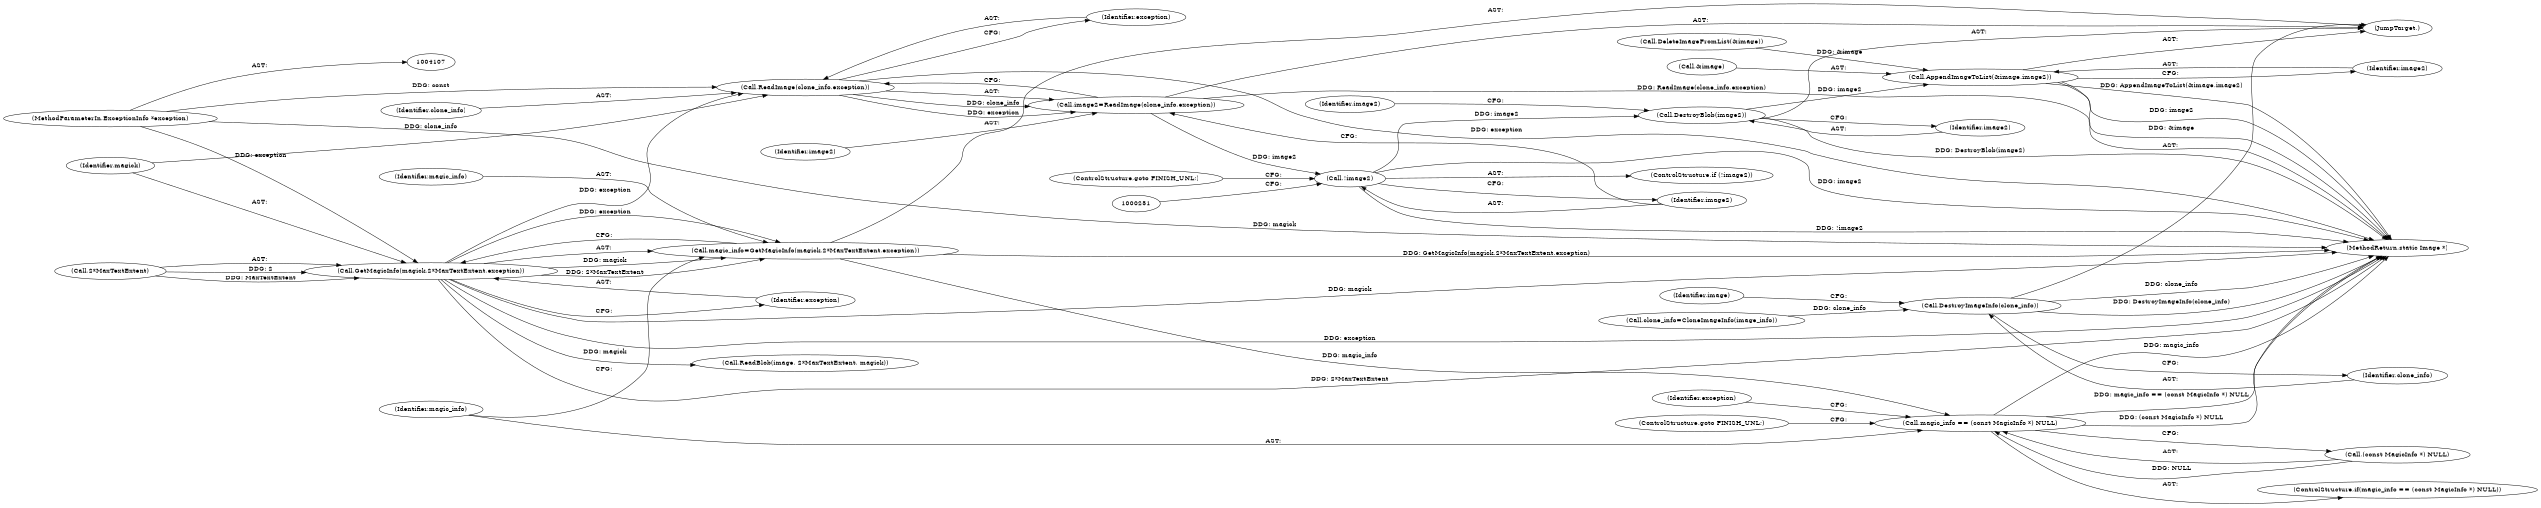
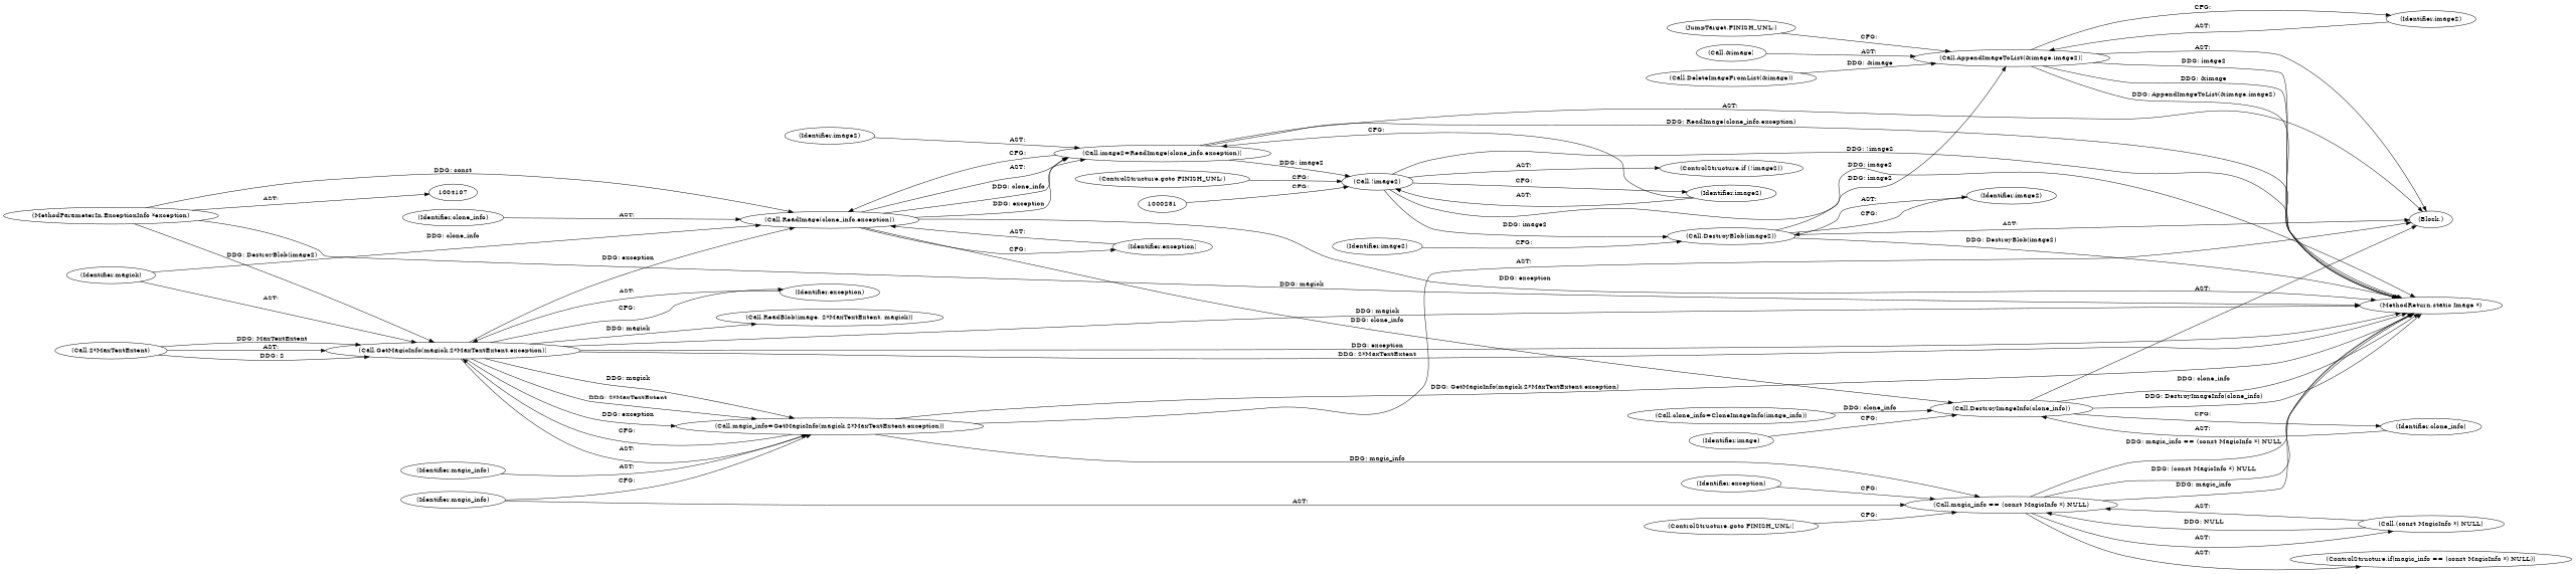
  digraph {
    fontname="DejaVu Serif"
    rankdir=LR
    node [fontname="DejaVu Serif"]
    edge [fontname="DejaVu Serif"]
    n1 [label="(MethodParameterIn,ExceptionInfo *exception)"]
    n2 [label="(Call,GetMagicInfo(magick,2*MaxTextExtent,exception))"]
    n3 [label="(Call,ReadImage(clone_info,exception))"]
    n4 [label="(MethodReturn,static Image *)"]
    n5 [label=1004107]
    n6 [label="(Call,magic_info=GetMagicInfo(magick,2*MaxTextExtent,exception))"]
    n7 [label="(Identifier,exception)"]
    n8 [label="(Call,ReadBlob(image, 2*MaxTextExtent, magick))"]
    n9 [label="(Call,image2=ReadImage(clone_info,exception))"]
    n10 [label="(Call,DestroyImageInfo(clone_info))"]
    n11 [label="(Identifier,exception)"]
    n12 [label="(Call,magic_info == (const MagicInfo *) NULL)"]
-   n13 [label="(JumpTarget,)"]
+   n13 [label="(Block,)"]
    n14 [label="(ControlStructure,if(magic_info == (const MagicInfo *) NULL))"]
    n15 [label="(Call,(const MagicInfo *) NULL)"]
    n16 [label="(Call,!image2)"]
    n17 [label="(Identifier,clone_info)"]
    n18 [label="(Call,DestroyBlob(image2))"]
    n19 [label="(Identifier,image2)"]
    n20 [label="(ControlStructure,if (!image2))"]
    n21 [label="(Call,AppendImageToList(&image,image2))"]
    n22 [label="(Identifier,image2)"]
    n23 [label="(Identifier,image2)"]
    n24 [label="(ControlStructure,goto FINISH_UNL;)"]
    n25 [label="(Identifier,magic_info)"]
    n26 [label="(Call,&image)"]
    n27 [label="(Call,clone_info=CloneImageInfo(image_info))"]
    n28 [label="(Identifier,magic_info)"]
    n29 [label="(Identifier,image)"]
    n30 [label="(Identifier,clone_info)"]
    n31 [label="(Identifier,magick)"]
    n32 [label="(ControlStructure,goto FINISH_UNL;)"]
    n33 [label="(Identifier,image2)"]
    n34 [label="(Call,DeleteImageFromList(&image))"]
+   n35 [label="(JumpTarget,FINISH_UNL:)"]
    n36 [label="(Identifier,exception)"]
    n37 [label="(Call,2*MaxTextExtent)"]
    n38 [label="(Identifier,image2)"]
    1000251
-   n1 -> n2 [label="DDG: exception"]
+   n1 -> n2 [label="DDG: DestroyBlob(image2)"]
    n1 -> n3 [label="DDG: const"]
    n1 -> n4 [label="DDG: magick"]
    n1 -> n5 [label="AST: "]
    n2 -> n3 [label="DDG: exception"]
    n2 -> n4 [label="DDG: exception"]
    n2 -> n4 [label="DDG: 2*MaxTextExtent"]
    n2 -> n4 [label="DDG: magick"]
    n2 -> n6 [label="AST: "]
    n2 -> n6 [label="DDG: magick"]
    n2 -> n6 [label="DDG: 2*MaxTextExtent"]
    n2 -> n6 [label="DDG: exception"]
    n2 -> n7 [label="CFG: "]
    n2 -> n8 [label="DDG: magick"]
    n3 -> n4 [label="DDG: exception"]
    n3 -> n9 [label="AST: "]
    n3 -> n9 [label="DDG: clone_info"]
    n3 -> n9 [label="DDG: exception"]
+   n3 -> n10 [label="DDG: clone_info"]
    n3 -> n11 [label="CFG: "]
    n6 -> n2 [label="CFG: "]
    n6 -> n4 [label="DDG: GetMagicInfo(magick,2*MaxTextExtent,exception)"]
    n6 -> n12 [label="DDG: magic_info"]
    n6 -> n13 [label="AST: "]
    n7 -> n2 [label="AST: "]
    n9 -> n3 [label="CFG: "]
    n9 -> n4 [label="DDG: ReadImage(clone_info,exception)"]
    n9 -> n13 [label="AST: "]
    n9 -> n16 [label="DDG: image2"]
    n10 -> n4 [label="DDG: DestroyImageInfo(clone_info)"]
    n10 -> n4 [label="DDG: clone_info"]
    n10 -> n13 [label="AST: "]
    n10 -> n17 [label="CFG: "]
    n11 -> n3 [label="AST: "]
    n12 -> n4 [label="DDG: magic_info"]
    n12 -> n4 [label="DDG: magic_info == (const MagicInfo *) NULL"]
    n12 -> n4 [label="DDG: (const MagicInfo *) NULL"]
    n12 -> n14 [label="AST: "]
-   n12 -> n15 [label="CFG: "]
+   n12 -> n15 [label="AST: "]
    n15 -> n12 [label="AST: "]
    n15 -> n12 [label="DDG: NULL"]
    n16 -> n4 [label="DDG: image2"]
    n16 -> n4 [label="DDG: !image2"]
    n16 -> n18 [label="DDG: image2"]
    n16 -> n19 [label="CFG: "]
    n16 -> n20 [label="AST: "]
    n17 -> n10 [label="AST: "]
    n18 -> n4 [label="DDG: DestroyBlob(image2)"]
    n18 -> n13 [label="AST: "]
    n18 -> n21 [label="DDG: image2"]
    n18 -> n22 [label="CFG: "]
    n19 -> n9 [label="CFG: "]
    n19 -> n16 [label="AST: "]
    n21 -> n4 [label="DDG: AppendImageToList(&image,image2)"]
    n21 -> n4 [label="DDG: image2"]
    n21 -> n4 [label="DDG: &image"]
    n21 -> n13 [label="AST: "]
    n21 -> n23 [label="CFG: "]
    n22 -> n18 [label="AST: "]
    n23 -> n21 [label="AST: "]
    n24 -> n16 [label="CFG: "]
    n25 -> n6 [label="CFG: "]
    n25 -> n12 [label="AST: "]
    n26 -> n21 [label="AST: "]
    n27 -> n10 [label="DDG: clone_info"]
    n28 -> n6 [label="AST: "]
    n29 -> n10 [label="CFG: "]
    n30 -> n3 [label="AST: "]
    n31 -> n2 [label="AST: "]
    n31 -> n3 [label="DDG: clone_info"]
    n32 -> n12 [label="CFG: "]
    n33 -> n9 [label="AST: "]
    n34 -> n21 [label="DDG: &image"]
+   n35 -> n21 [label="CFG: "]
    n36 -> n12 [label="CFG: "]
    n37 -> n2 [label="AST: "]
    n37 -> n2 [label="DDG: 2"]
    n37 -> n2 [label="DDG: MaxTextExtent"]
    n38 -> n18 [label="CFG: "]
    1000251 -> n16 [label="CFG: "]
  }
